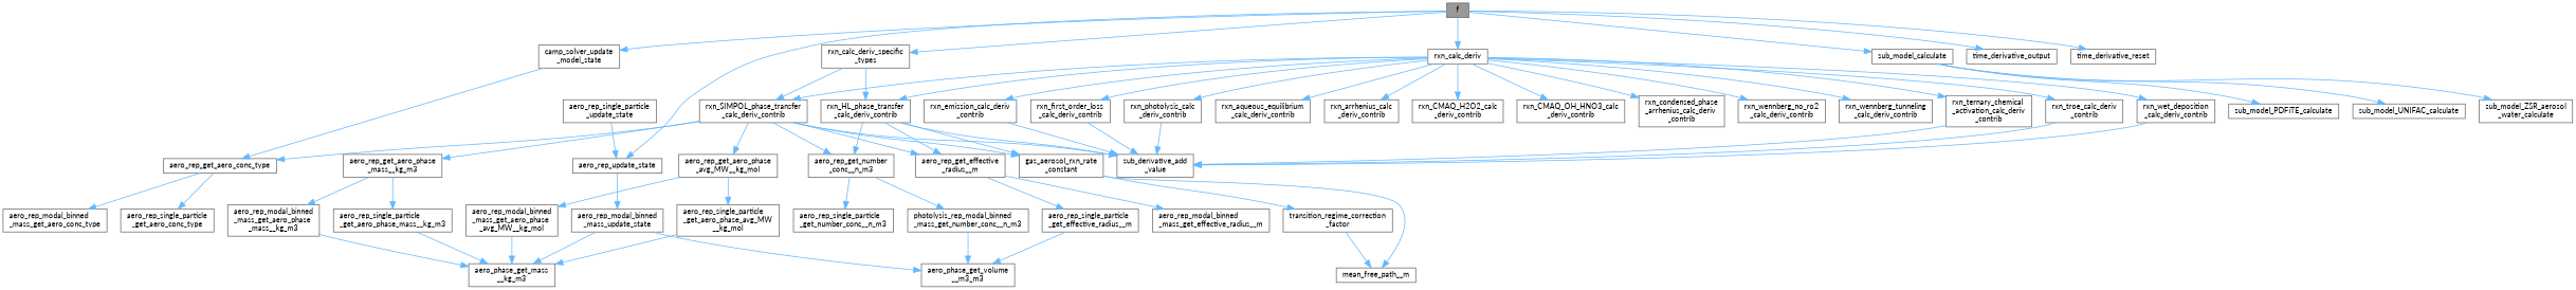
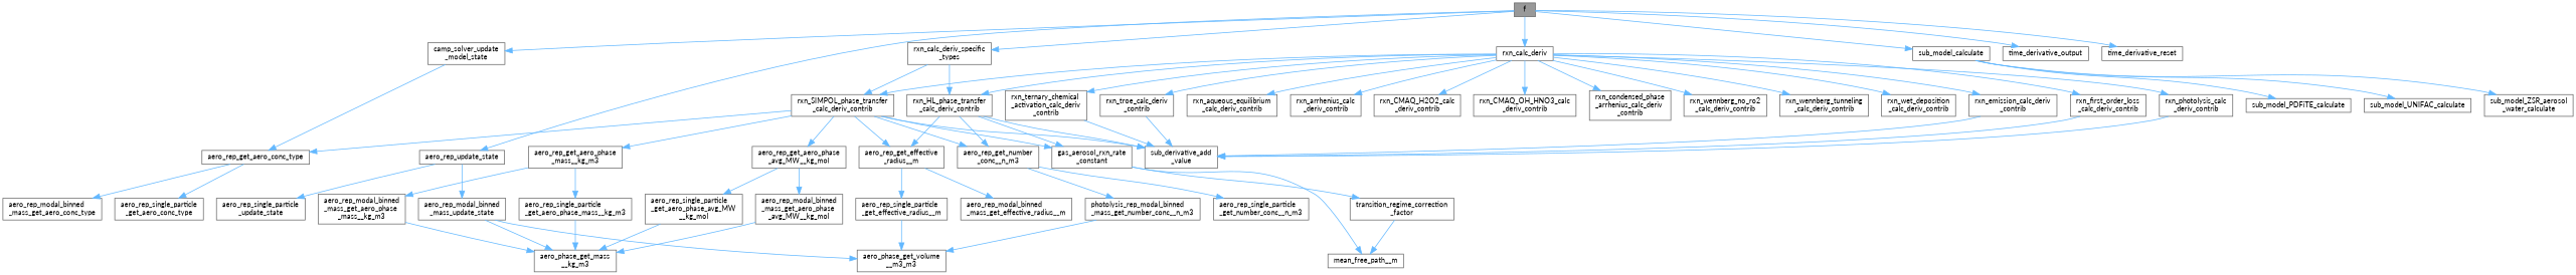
  digraph {
    fontname=Lato
    rankdir=TB
    node [color=grey40 fillcolor=white fontname=Lato fontsize=10 shape=box style=filled]
    edge [color=steelblue1 fontname=Lato fontsize=10 labelfontname=Helvetica labelfontsize=10 style=solid]
    n1 [color=gray40 fillcolor=grey60 fontcolor=black height=0.2 label=f width=0.4]
    n2 [height=0.2 label=aero_rep_update_state width=0.4]
    n3 [height=0.2 label="camp_solver_update\l_model_state" width=0.4]
    n4 [height=0.2 label=rxn_calc_deriv width=0.4]
    n5 [height=0.2 label="rxn_calc_deriv_specific\l_types" width=0.4]
    n6 [height=0.2 label=sub_model_calculate width=0.4]
    n7 [height=0.2 label=time_derivative_output width=0.4]
    n8 [height=0.2 label=time_derivative_reset width=0.4]
    n9 [height=0.2 label="aero_rep_modal_binned\l_mass_update_state" width=0.4]
    n10 [height=0.2 label="aero_rep_single_particle\l_update_state" width=0.4]
    n11 [height=0.2 label=aero_rep_get_aero_conc_type width=0.4]
    n12 [height=0.2 label="rxn_aqueous_equilibrium\l_calc_deriv_contrib" width=0.4]
    n13 [height=0.2 label="rxn_arrhenius_calc\l_deriv_contrib" width=0.4]
    n14 [height=0.2 label="rxn_CMAQ_H2O2_calc\l_deriv_contrib" width=0.4]
    n15 [height=0.2 label="rxn_CMAQ_OH_HNO3_calc\l_deriv_contrib" width=0.4]
    n16 [height=0.2 label="rxn_condensed_phase\l_arrhenius_calc_deriv\l_contrib" width=0.4]
    n17 [height=0.2 label="rxn_emission_calc_deriv\l_contrib" width=0.4]
    n18 [height=0.2 label="rxn_first_order_loss\l_calc_deriv_contrib" width=0.4]
    n19 [height=0.2 label="rxn_HL_phase_transfer\l_calc_deriv_contrib" width=0.4]
    n20 [height=0.2 label="rxn_photolysis_calc\l_deriv_contrib" width=0.4]
    n21 [height=0.2 label="rxn_SIMPOL_phase_transfer\l_calc_deriv_contrib" width=0.4]
    n22 [height=0.2 label="rxn_ternary_chemical\l_activation_calc_deriv\l_contrib" width=0.4]
    n23 [height=0.2 label="rxn_troe_calc_deriv\l_contrib" width=0.4]
    n24 [height=0.2 label="rxn_wennberg_no_ro2\l_calc_deriv_contrib" width=0.4]
    n25 [height=0.2 label="rxn_wennberg_tunneling\l_calc_deriv_contrib" width=0.4]
    n26 [height=0.2 label="rxn_wet_deposition\l_calc_deriv_contrib" width=0.4]
    n27 [height=0.2 label=sub_model_PDFiTE_calculate width=0.4]
    n28 [height=0.2 label=sub_model_UNIFAC_calculate width=0.4]
    n29 [height=0.2 label="sub_model_ZSR_aerosol\l_water_calculate" width=0.4]
    n30 [height=0.2 label="aero_phase_get_mass\l__kg_m3" width=0.4]
    n31 [height=0.2 label="aero_phase_get_volume\l__m3_m3" width=0.4]
    n32 [height=0.2 label="sub_derivative_add\l_value" width=0.4]
    n33 [height=0.2 label="aero_rep_get_effective\l_radius__m" width=0.4]
    n34 [height=0.2 label="aero_rep_get_number\l_conc__n_m3" width=0.4]
    n35 [height=0.2 label="gas_aerosol_rxn_rate\l_constant" width=0.4]
    n36 [height=0.2 label="aero_rep_get_aero_phase\l_avg_MW__kg_mol" width=0.4]
    n37 [height=0.2 label="aero_rep_get_aero_phase\l_mass__kg_m3" width=0.4]
    n38 [height=0.2 label="aero_rep_modal_binned\l_mass_get_aero_conc_type" width=0.4]
    n39 [height=0.2 label="aero_rep_single_particle\l_get_aero_conc_type" width=0.4]
    n40 [height=0.2 label="aero_rep_modal_binned\l_mass_get_effective_radius__m" width=0.4]
    n41 [height=0.2 label="aero_rep_single_particle\l_get_effective_radius__m" width=0.4]
    n42 [height=0.2 label="photolysis_rep_modal_binned\l_mass_get_number_conc__n_m3" width=0.4]
    n43 [height=0.2 label="aero_rep_single_particle\l_get_number_conc__n_m3" width=0.4]
    n44 [height=0.2 label=mean_free_path__m width=0.4]
    n45 [height=0.2 label="transition_regime_correction\l_factor" width=0.4]
    n46 [height=0.2 label="aero_rep_modal_binned\l_mass_get_aero_phase\l_avg_MW__kg_mol" width=0.4]
    n47 [height=0.2 label="aero_rep_single_particle\l_get_aero_phase_avg_MW\l__kg_mol" width=0.4]
    n48 [height=0.2 label="aero_rep_modal_binned\l_mass_get_aero_phase\l_mass__kg_m3" width=0.4]
    n49 [height=0.2 label="aero_rep_single_particle\l_get_aero_phase_mass__kg_m3" width=0.4]
    n1 -> n2
    n1 -> n3
    n1 -> n4
    n1 -> n5
    n1 -> n6
    n1 -> n7
    n1 -> n8
    n2 -> n9
-   n10 -> n2
+   n2 -> n10
    n3 -> n11
    n4 -> n12
    n4 -> n13
    n4 -> n14
    n4 -> n15
    n4 -> n16
    n4 -> n17
    n4 -> n18
    n4 -> n19
    n4 -> n20
    n4 -> n21
    n4 -> n22
    n4 -> n23
    n4 -> n24
    n4 -> n25
    n4 -> n26
    n5 -> n19
    n5 -> n21
    n6 -> n27
    n6 -> n28
    n6 -> n29
    n9 -> n30
    n9 -> n31
    n11 -> n38
    n11 -> n39
    n17 -> n32
    n18 -> n32
    n19 -> n32
    n19 -> n33
    n19 -> n34
    n19 -> n35
    n20 -> n32
    n21 -> n11
    n21 -> n32
    n21 -> n33
    n21 -> n34
    n21 -> n35
    n21 -> n36
    n21 -> n37
    n22 -> n32
    n23 -> n32
-   n26 -> n32
    n33 -> n40
    n33 -> n41
    n34 -> n42
    n34 -> n43
    n35 -> n44
    n35 -> n45
    n36 -> n46
    n36 -> n47
    n37 -> n48
    n37 -> n49
    n41 -> n31
    n42 -> n31
    n45 -> n44
    n46 -> n30
    n47 -> n30
    n48 -> n30
    n49 -> n30
  }
